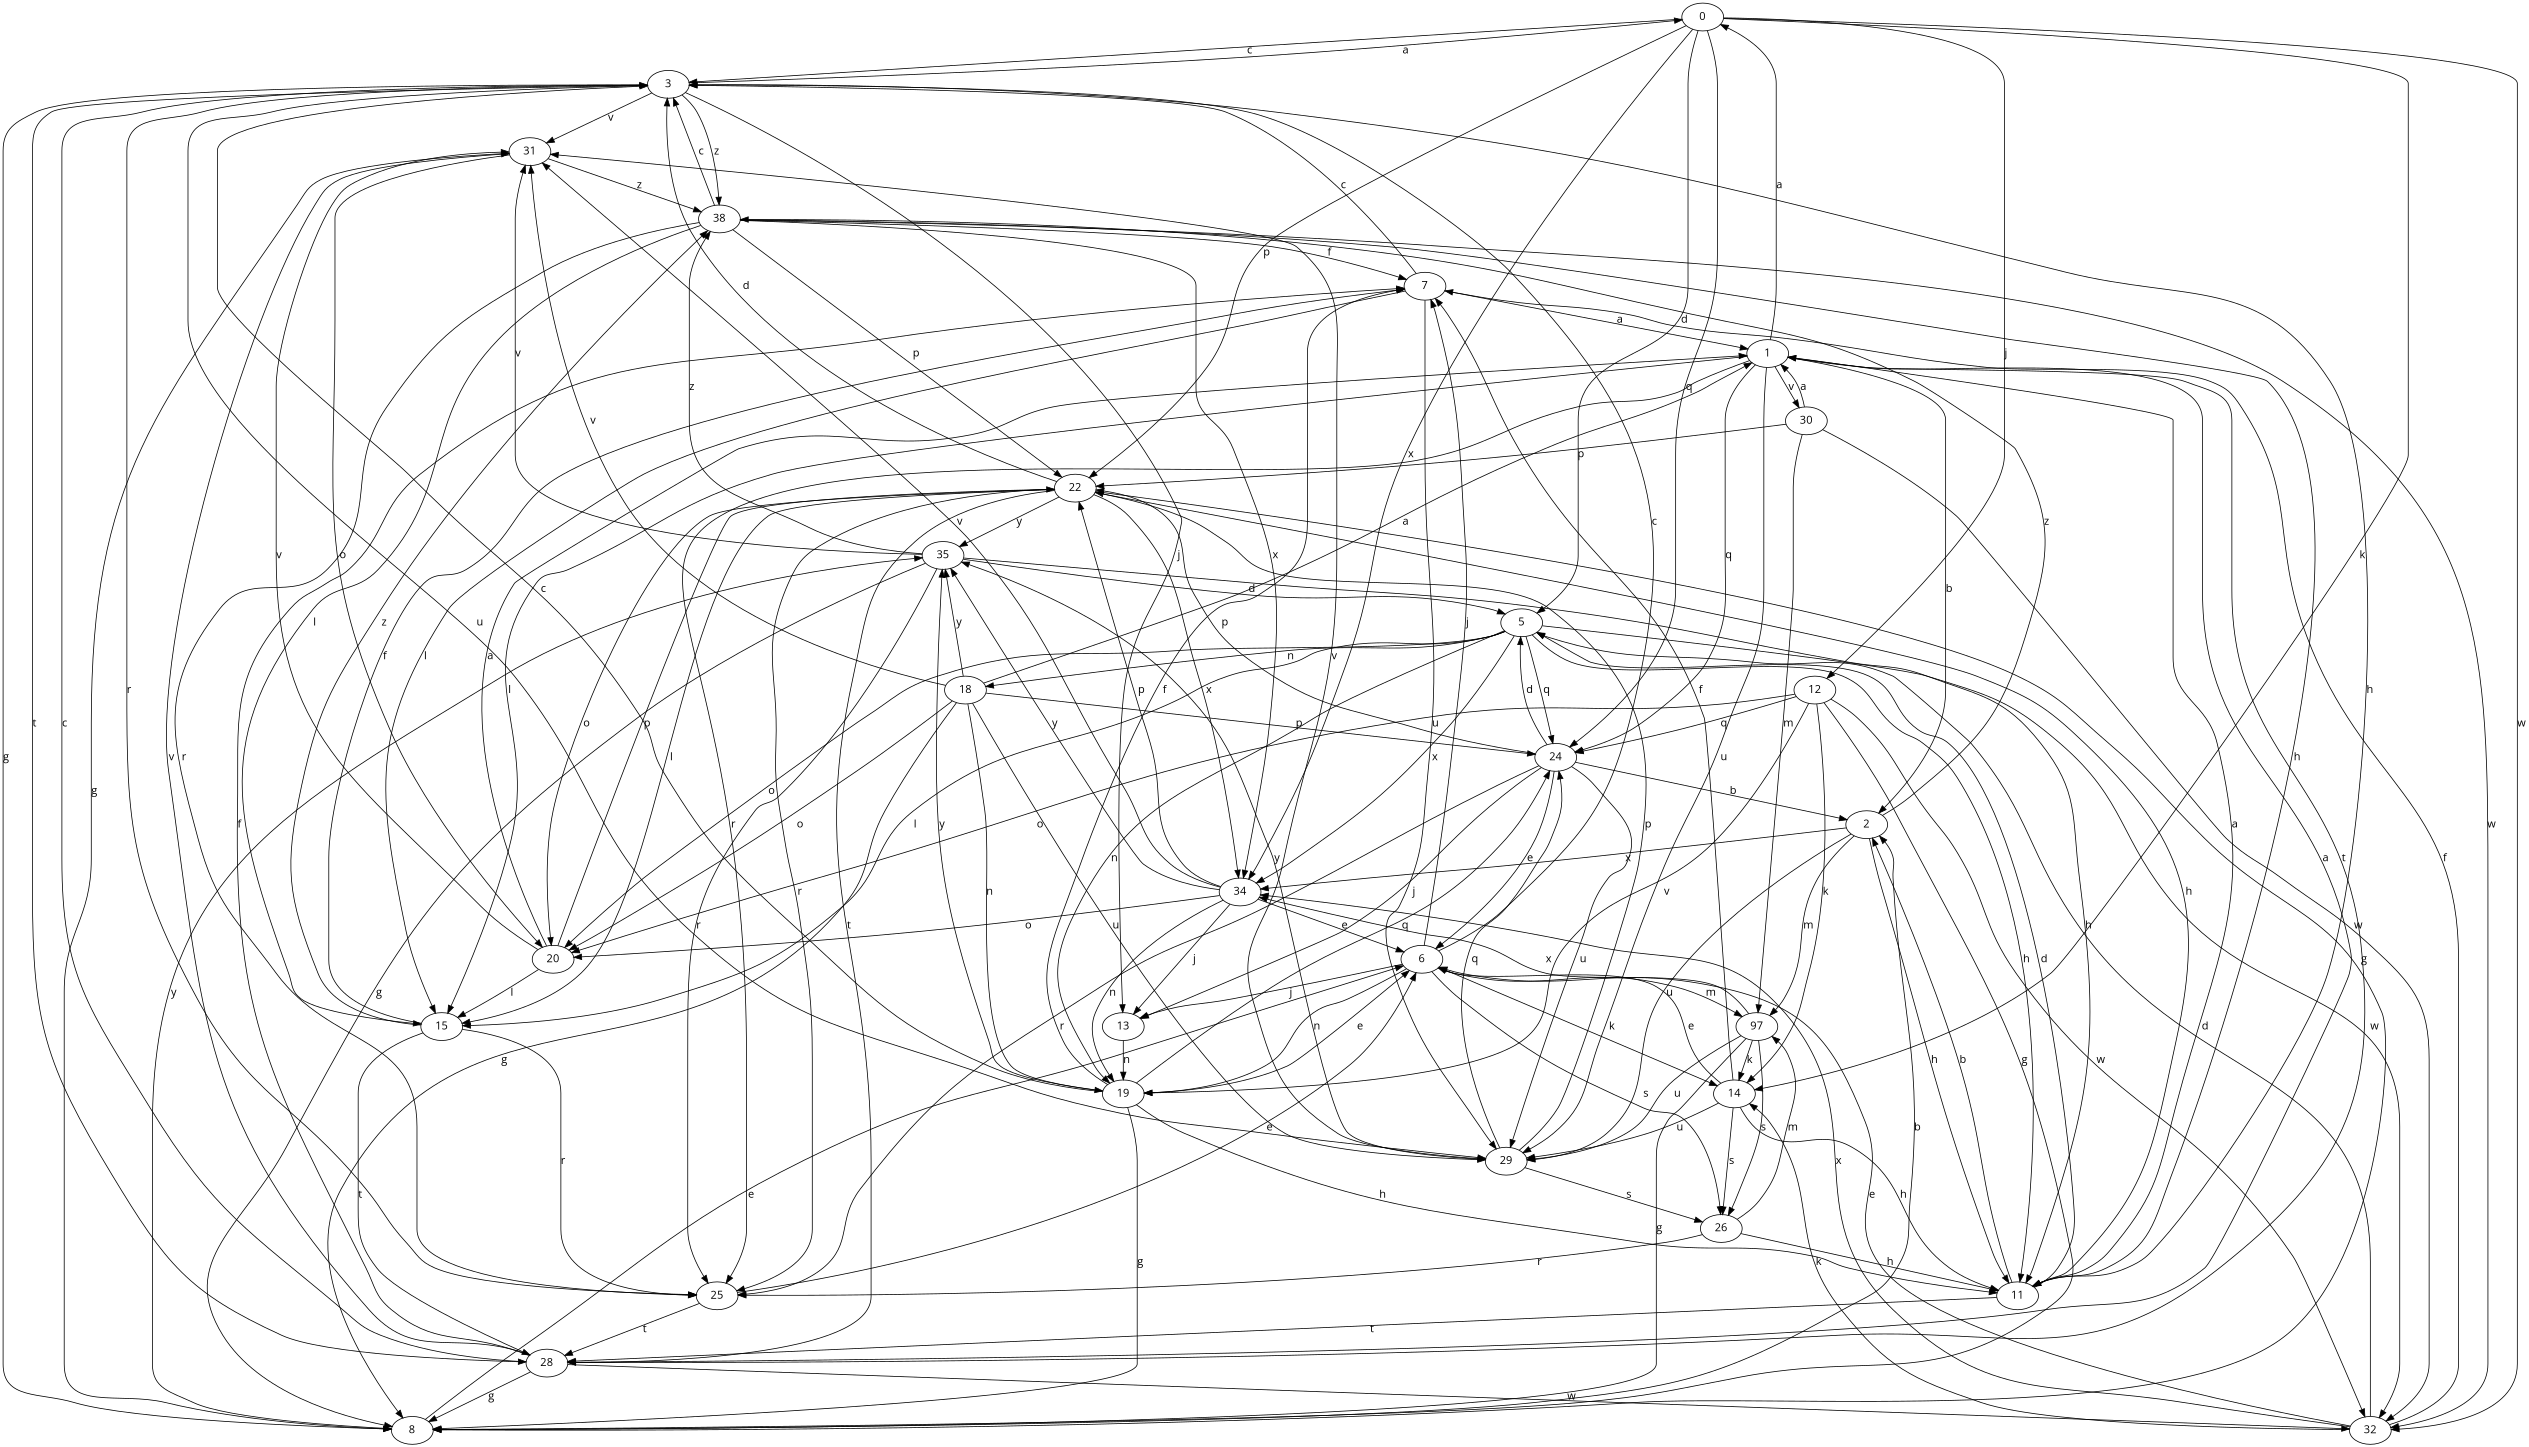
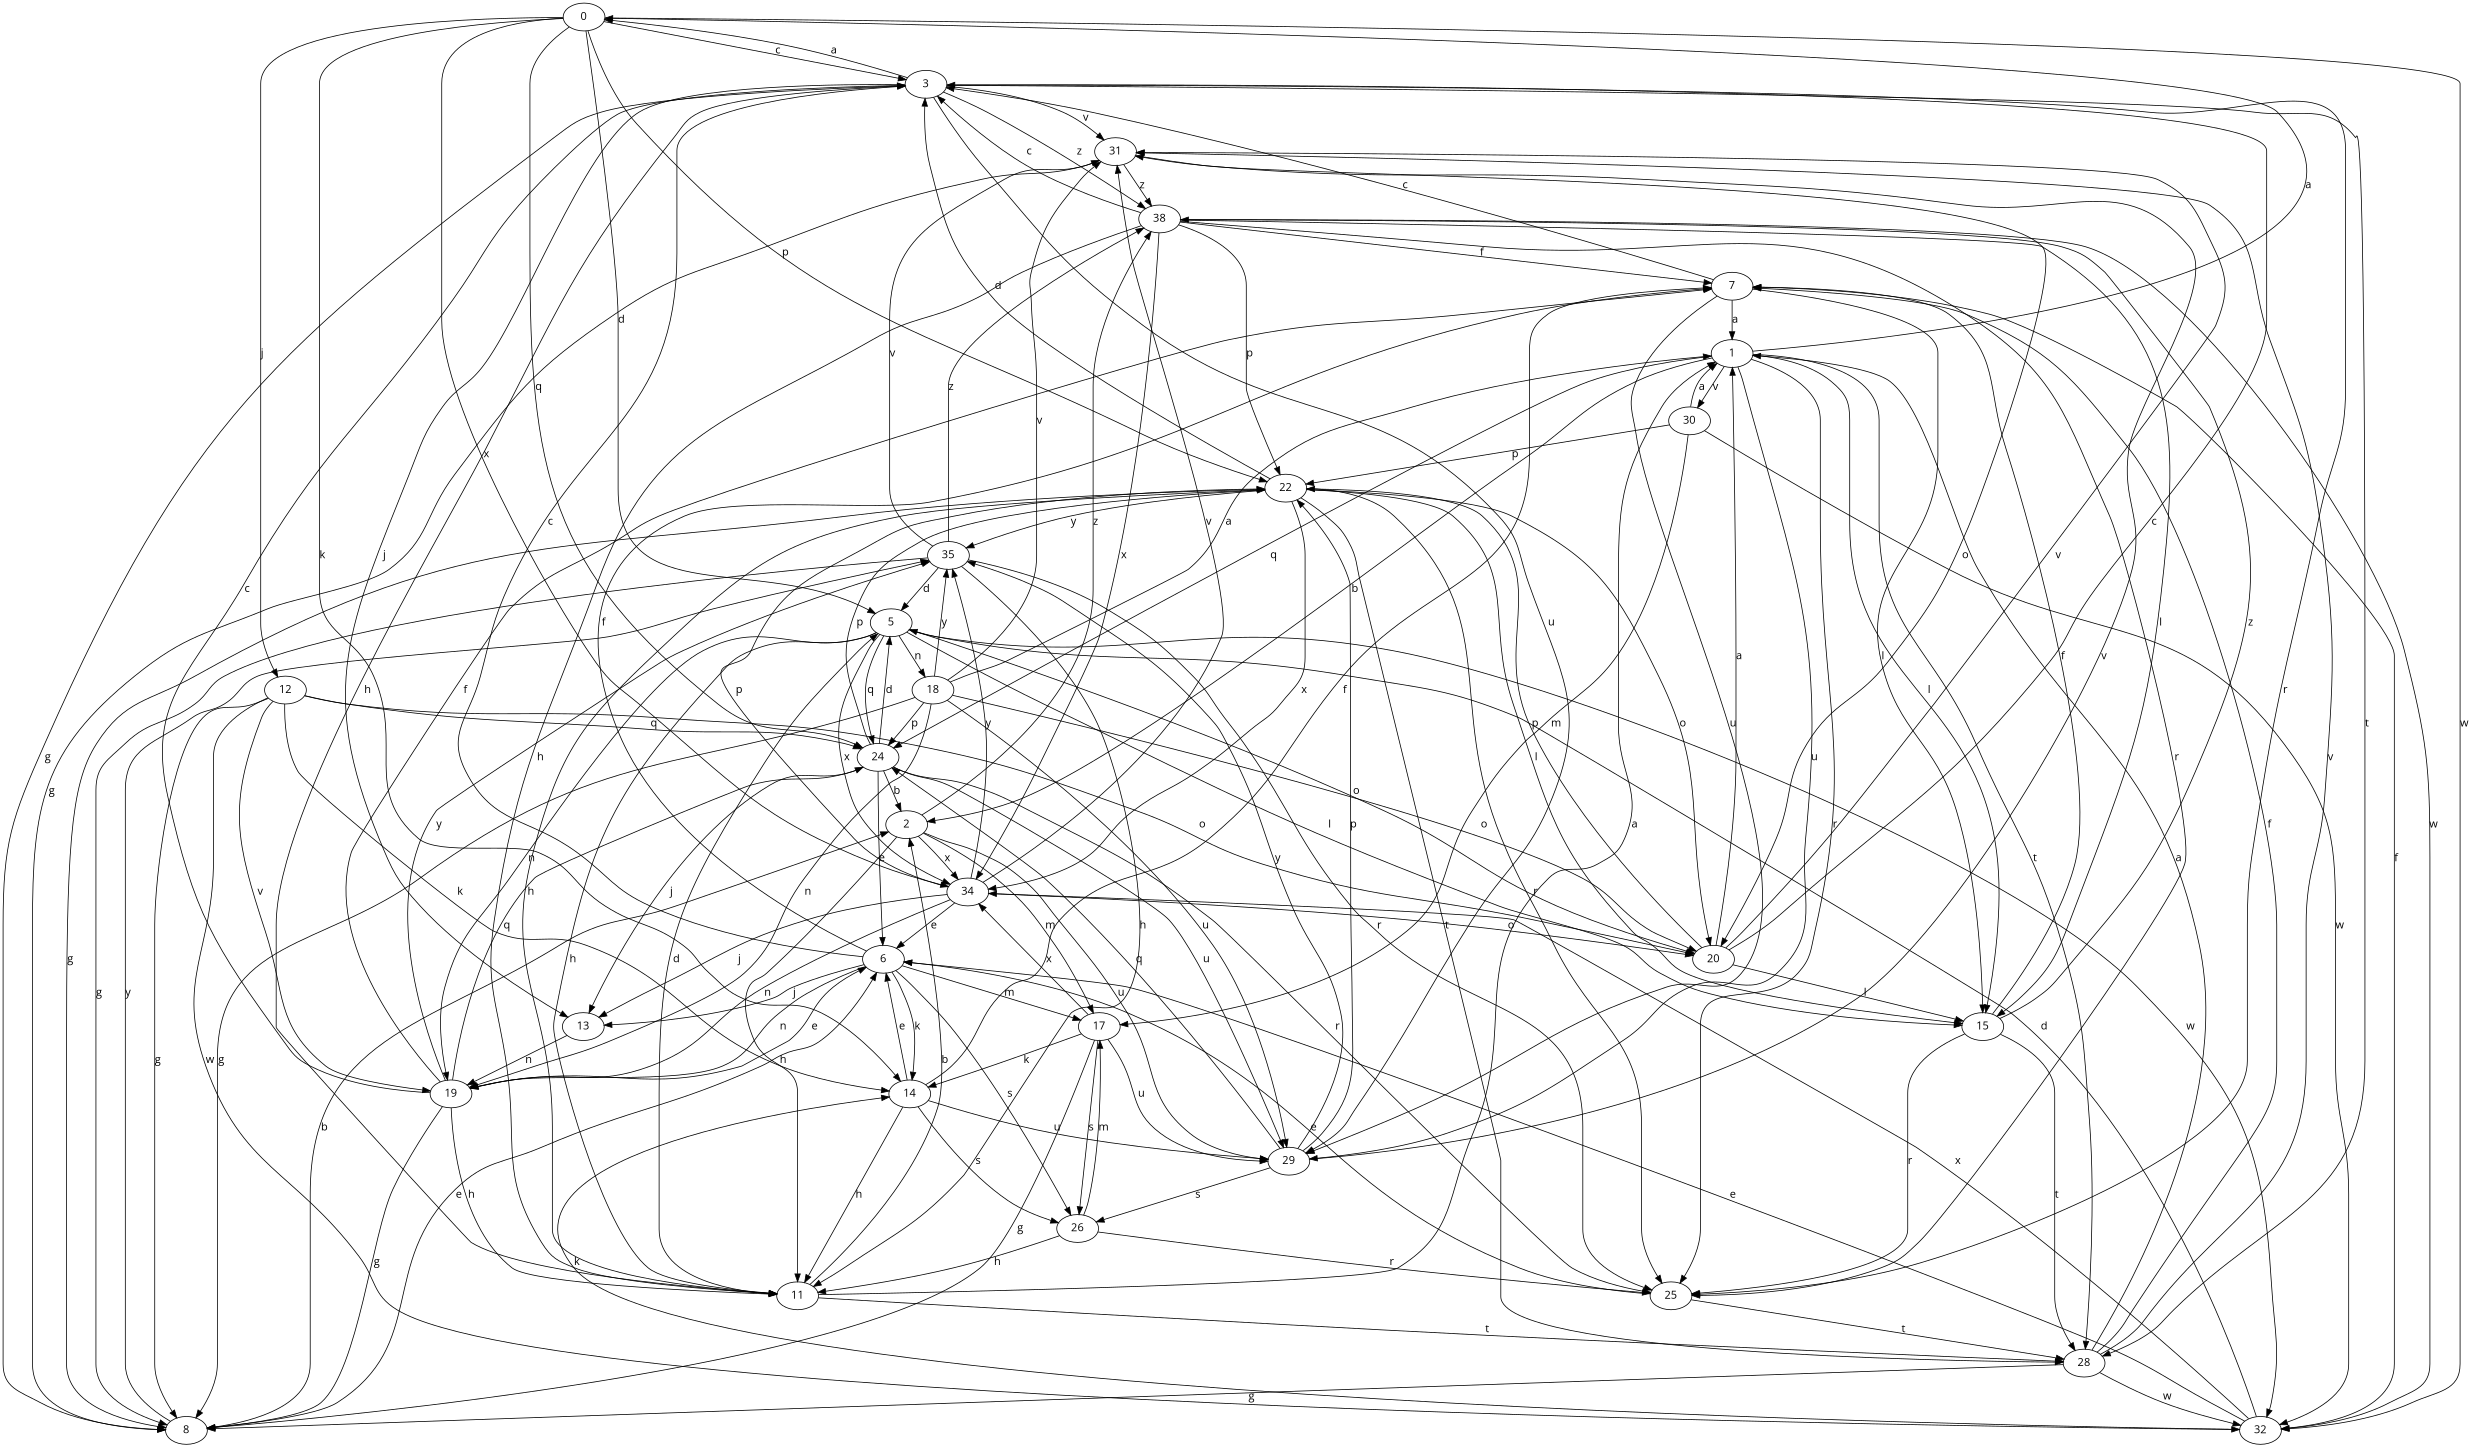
  strict digraph {
    fontname="Open Sans"
    node [fontname="Open Sans"]
    edge [fontname="Open Sans"]
    0
    3
    5
    12
    14
    22
    24
    32
    34
    25
    28
    29
    11
    38
    8
    13
    31
    15
    18
    19
    20
    6
    7
    26
    35
    2
    1
    30
-   17 [label=97]
+   17
    0 -> 3 [label=c]
    0 -> 5 [label=d]
    0 -> 12 [label=j]
    0 -> 14 [label=k]
    0 -> 22 [label=p]
    0 -> 24 [label=q]
    0 -> 32 [label=w]
    0 -> 34 [label=x]
    3 -> 0 [label=a]
    3 -> 25 [label=r]
    3 -> 28 [label=t]
    3 -> 29 [label=u]
    3 -> 11 [label=h]
    3 -> 38 [label=z]
    3 -> 8 [label=g]
    3 -> 13 [label=j]
    3 -> 31 [label=v]
    5 -> 24 [label=q]
    5 -> 32 [label=w]
    5 -> 34 [label=x]
    5 -> 11 [label=h]
    5 -> 15 [label=l]
    5 -> 18 [label=n]
    5 -> 19 [label=n]
    5 -> 20 [label=o]
    12 -> 14 [label=k]
    12 -> 24 [label=q]
    12 -> 32 [label=w]
    12 -> 8 [label=g]
    12 -> 19 [label=v]
    12 -> 20 [label=o]
    14 -> 29 [label=u]
    14 -> 11 [label=h]
    14 -> 6 [label=e]
    14 -> 7 [label=f]
    14 -> 26 [label=s]
    22 -> 3 [label=d]
    22 -> 34 [label=x]
    22 -> 25 [label=r]
    22 -> 28 [label=t]
    22 -> 11 [label=h]
    22 -> 8 [label=g]
    22 -> 15 [label=l]
    22 -> 20 [label=o]
    22 -> 35 [label=y]
    24 -> 5 [label=d]
    24 -> 22 [label=p]
    24 -> 25 [label=r]
    24 -> 29 [label=u]
    24 -> 13 [label=j]
    24 -> 6 [label=e]
    24 -> 2 [label=b]
    32 -> 5 [label=d]
    32 -> 14 [label=k]
    32 -> 34 [label=x]
    32 -> 6 [label=e]
    32 -> 7 [label=f]
    34 -> 22 [label=p]
    34 -> 13 [label=j]
    34 -> 31 [label=v]
    34 -> 19 [label=n]
    34 -> 20 [label=o]
    34 -> 6 [label=e]
    34 -> 35 [label=y]
    25 -> 28 [label=t]
    25 -> 6 [label=e]
-   28 -> 3 [label=c]
+   20 -> 3 [label=c]
    28 -> 32 [label=w]
    28 -> 8 [label=g]
    28 -> 31 [label=v]
    28 -> 7 [label=f]
    28 -> 1 [label=a]
    29 -> 22 [label=p]
    29 -> 24 [label=q]
    29 -> 31 [label=v]
    29 -> 26 [label=s]
    29 -> 35 [label=y]
    11 -> 5 [label=d]
    11 -> 28 [label=t]
    11 -> 2 [label=b]
    11 -> 1 [label=a]
    38 -> 3 [label=c]
    38 -> 22 [label=p]
    38 -> 32 [label=w]
    38 -> 34 [label=x]
    38 -> 25 [label=r]
    38 -> 11 [label=h]
    38 -> 15 [label=l]
    38 -> 7 [label=f]
    8 -> 6 [label=e]
    8 -> 35 [label=y]
    8 -> 2 [label=b]
    13 -> 19 [label=n]
    31 -> 38 [label=z]
    31 -> 8 [label=g]
    31 -> 20 [label=o]
    15 -> 25 [label=r]
    15 -> 28 [label=t]
    15 -> 38 [label=z]
    15 -> 7 [label=f]
    18 -> 24 [label=p]
    18 -> 29 [label=u]
    18 -> 8 [label=g]
    18 -> 31 [label=v]
    18 -> 19 [label=n]
    18 -> 20 [label=o]
    18 -> 35 [label=y]
    18 -> 1 [label=a]
    19 -> 3 [label=c]
    19 -> 24 [label=q]
    19 -> 11 [label=h]
    19 -> 8 [label=g]
    19 -> 6 [label=e]
    19 -> 7 [label=f]
    19 -> 35 [label=y]
    20 -> 22 [label=p]
    20 -> 31 [label=v]
    20 -> 15 [label=l]
    20 -> 1 [label=a]
    6 -> 3 [label=c]
    6 -> 14 [label=k]
    6 -> 13 [label=j]
    6 -> 19 [label=n]
-   6 -> 7 [label=j]
+   6 -> 7 [label=f]
    6 -> 26 [label=s]
    6 -> 17 [label=m]
    7 -> 3 [label=c]
    7 -> 29 [label=u]
    7 -> 15 [label=l]
    7 -> 1 [label=a]
    26 -> 25 [label=r]
    26 -> 11 [label=h]
    26 -> 17 [label=m]
    35 -> 5 [label=d]
    35 -> 25 [label=r]
    35 -> 11 [label=h]
    35 -> 38 [label=z]
    35 -> 8 [label=g]
    35 -> 31 [label=v]
    2 -> 34 [label=x]
    2 -> 29 [label=u]
    2 -> 11 [label=h]
    2 -> 38 [label=z]
    2 -> 17 [label=m]
    1 -> 0 [label=a]
    1 -> 24 [label=q]
    1 -> 25 [label=r]
    1 -> 28 [label=t]
    1 -> 29 [label=u]
    1 -> 15 [label=l]
    1 -> 2 [label=b]
    1 -> 30 [label=v]
    30 -> 22 [label=p]
    30 -> 32 [label=w]
    30 -> 1 [label=a]
    30 -> 17 [label=m]
    17 -> 14 [label=k]
    17 -> 34 [label=x]
    17 -> 29 [label=u]
    17 -> 8 [label=g]
    17 -> 26 [label=s]
  }
